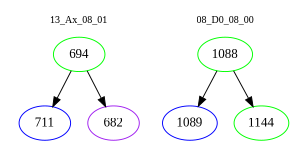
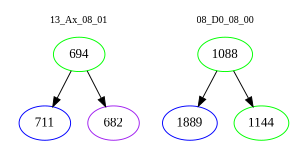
  digraph {
    fontname="Liberation Serif"
    node [color=green fontname="Liberation Serif"]
    edge [color=black fontname="Liberation Serif"]
    n1 [label=694]
    n2 [color=blue label=711]
    n3 [color=purple label=682]
    n4 [label=1088]
-   n5 [color=blue label=1089]
+   n5 [color=blue label=1889]
    n6 [label=1144]
    subgraph cluster_1 {
      color=white
      fontsize=10
      label="13_Ax_08_01"
      n1
      n2
      n3
    }
    subgraph cluster_2 {
      color=white
      fontsize=10
      label="08_D0_08_00"
      n4
      n5
      n6
    }
    n1 -> n2
    n1 -> n3
    n4 -> n5
    n4 -> n6
  }
